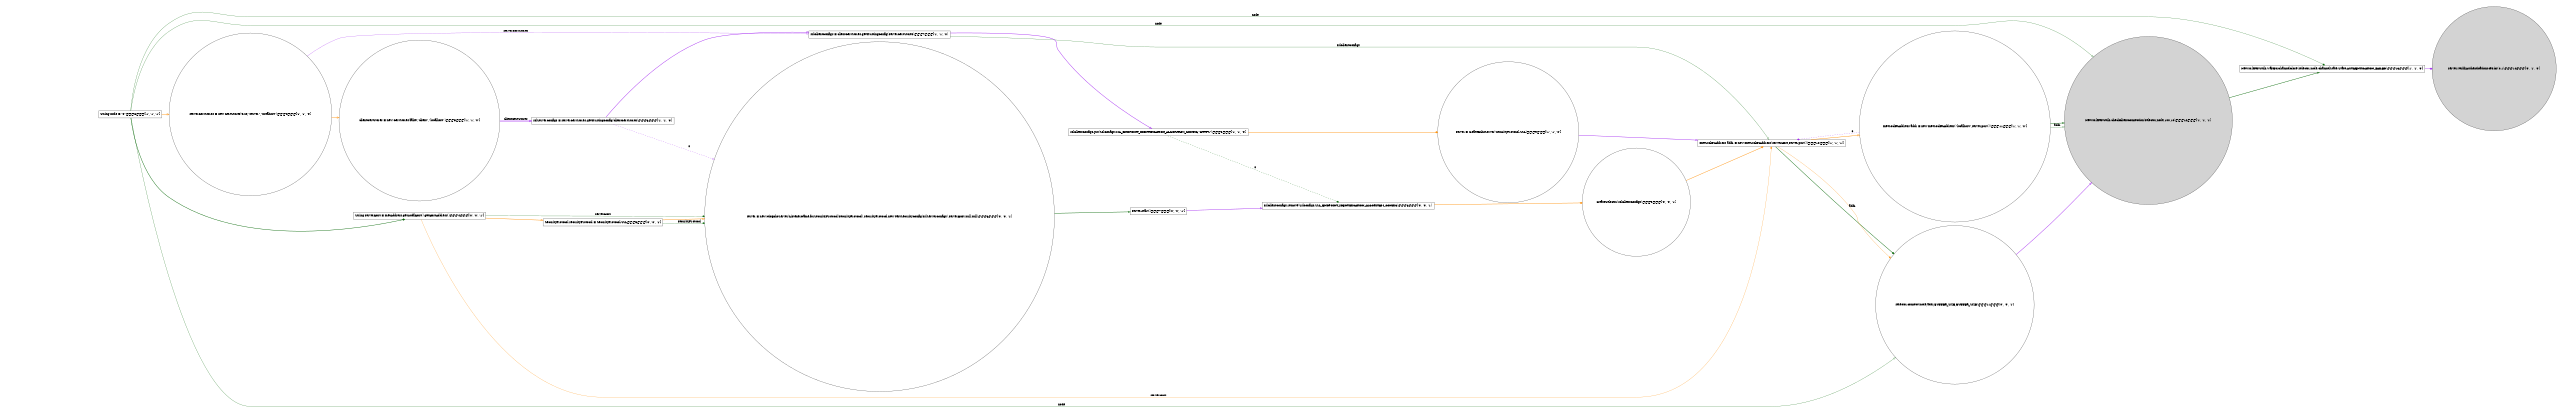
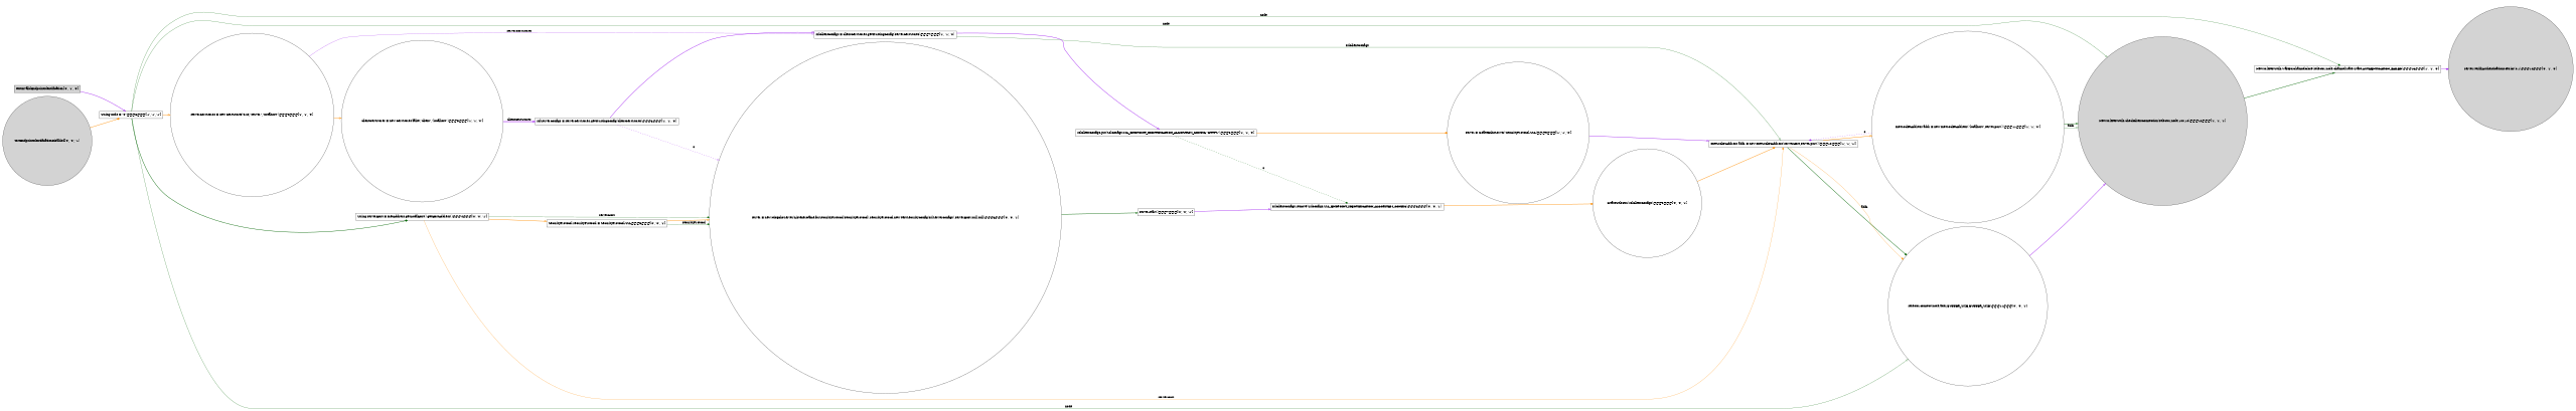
  digraph {
    rankdir=LR
    node [fillcolor=white shape=box style=filled]
    edge [arrowhead=onormal color=darkgreen style=bold]
    n1 [label="serverCertStores = new CertStores(true,\"server\",\"notahost\")@@@4@@@['1', '1', '0']" shape=circle]
    n2 [label="sslClientConfigs = clientCertStores.getTrustingConfig(serverCertStores)@@@7@@@['1', '1', '0']"]
    n3 [label="clientCertStores = new CertStores(false,\"client\",\"localhost\")@@@5@@@['1', '1', '0']" shape=circle]
    n4 [label="InetSocketAddress addr = new InetSocketAddress(serverHost,server.port())@@@10@@@['1', '1', '1']"]
    n5 [label="sslClientConfigs.put(SslConfigs.SSL_ENDPOINT_IDENTIFICATION_ALGORITHM_CONFIG,\"HTTPS\")@@@8@@@['1', '1', '0']"]
    n6 [label="sslServerConfigs = serverCertStores.getTrustingConfig(clientCertStores)@@@6@@@['1', '1', '0']"]
    n7 [label="sslClientConfigs.remove(SslConfigs.SSL_ENDPOINT_IDENTIFICATION_ALGORITHM_CONFIG)@@@8@@@['0', '0', '1']"]
    n8 [label="createSelector(sslClientConfigs)@@@9@@@['0', '0', '1']" shape=circle]
+   n9 [fillcolor=lightgray label="testInvalidEndpointIdentification['0', '1', '0']"]
    n10 [label="String node = \"0\"@@@3@@@['1', '1', '1']"]
    n11 [label="selector.connect(node,addr,BUFFER_SIZE,BUFFER_SIZE)@@@11@@@['0', '0', '1']" shape=circle]
    n12 [fillcolor=lightgray label="NetworkTestUtils.checkClientConnection(selector,node,100,10)@@@12@@@['1', '1', '1']" shape=circle]
    n13 [label="NetworkTestUtils.waitForChannelClose(selector,node,ChannelState.State.AUTHENTICATION_FAILED)@@@13@@@['1', '1', '0']"]
    n14 [label="String serverHost = InetAddress.getLocalHost().getHostAddress()@@@4@@@['0', '0', '1']"]
    n15 [label="InetSocketAddress addr = new InetSocketAddress(\"localhost\",server.port())@@@11@@@['1', '1', '0']" shape=circle]
    n16 [label="server = createEchoServer(SecurityProtocol.SSL)@@@9@@@['1', '1', '0']" shape=circle]
+   n17 [fillcolor=lightgray label="testEndpointIdentificationDisabled['0', '0', '1']" shape=circle]
    n18 [label="SecurityProtocol securityProtocol = SecurityProtocol.SSL@@@5@@@['0', '0', '1']"]
    n19 [label="server = new NioEchoServer(ListenerName.forSecurityProtocol(securityProtocol),securityProtocol,new TestSecurityConfig(sslServerConfigs),serverHost,null,null)@@@6@@@['0', '0', '1']" shape=circle]
    n20 [label="server.start()@@@7@@@['0', '0', '1']"]
    n21 [fillcolor=lightgray label="server.verifyAuthenticationMetrics(0,1)@@@14@@@['0', '1', '0']" shape=circle]
    n1 -> n2 [color=purple label=serverCertStores style=solid]
    n1 -> n3 [color=darkorange]
    n2 -> n4 [label=sslClientConfigs style=solid]
    n2 -> n5 [color=purple]
    n3 -> n6 [color=purple label=clientCertStores style=solid]
    n3 -> n6 [color=purple]
    n4 -> n11 [arrowhead=diamond]
    n4 -> n11 [arrowhead=diamond color=darkorange label=addr style=solid]
    n4 -> n15 [color=darkorange]
    n5 -> n7 [arrowhead=diamond label=0 style=dashed]
    n5 -> n16 [arrowhead=diamond color=darkorange]
    n6 -> n2 [color=purple]
    n6 -> n19 [color=purple label=0 style=dashed]
    n7 -> n8 [arrowhead=diamond color=darkorange]
    n8 -> n4 [arrowhead=diamond color=darkorange]
+   n9 -> n10 [color=purple]
    n10 -> n1 [color=darkorange]
    n10 -> n11 [label="node" style=solid]
    n10 -> n12 [label="node" style=solid]
    n10 -> n13 [arrowhead=diamond label="node" style=solid]
    n10 -> n14 [arrowhead=diamond]
    n11 -> n12 [color=purple]
    n12 -> n13
    n13 -> n21 [arrowhead=diamond color=purple]
    n14 -> n4 [arrowhead=diamond color=darkorange label=serverHost style=solid]
    n14 -> n18 [color=darkorange]
    n14 -> n19 [arrowhead=diamond label=serverHost style=solid]
    n15 -> n4 [arrowhead=diamond color=purple label=0 style=dashed]
    n15 -> n12
    n15 -> n12 [label=addr style=solid]
    n16 -> n4 [color=purple]
+   n17 -> n10 [arrowhead=diamond color=darkorange]
    n18 -> n19 [color=darkorange]
    n18 -> n19 [arrowhead=diamond label=securityProtocol style=solid]
    n19 -> n20
    n20 -> n7 [color=purple]
  }
